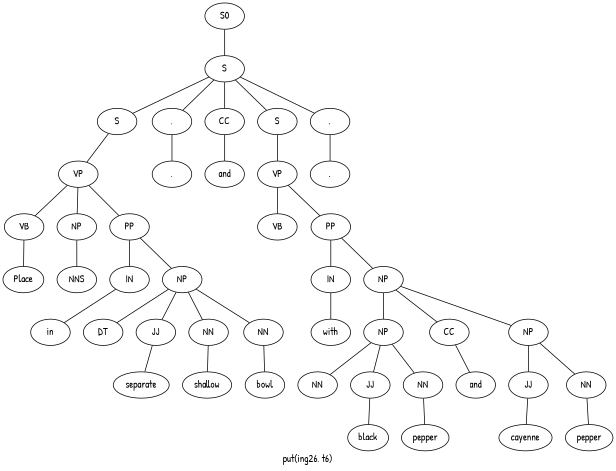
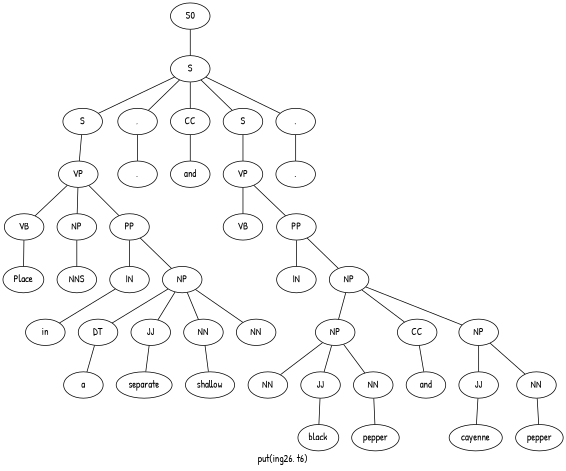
  graph {
    fontname="Patrick Hand"
    label="put(ing26, t6)"
    node [fontname="Patrick Hand"]
    edge [fontname="Patrick Hand"]
    n1 [label=S0]
    n2 [label=S]
    n3 [label=S]
    n4 [label=","]
    n5 [label=CC]
    n6 [label=S]
    n7 [label="."]
    n8 [label=VP]
    n9 [label=","]
    n10 [label=and]
    n11 [label=VP]
    n12 [label="."]
    n13 [label=VB]
    n14 [label=NP]
    n15 [label=PP]
    n16 [label=Place]
    n17 [label=NNS]
    n18 [label=IN]
    n19 [label=NP]
    n20 [label=in]
    n21 [label=DT]
    n22 [label=JJ]
    n23 [label=NN]
    n24 [label=NN]
+   n25 [label=a]
    n26 [label=separate]
    n27 [label=shallow]
-   n28 [label=bowl]
    n29 [label=VB]
    n30 [label=PP]
    n31 [label=IN]
    n32 [label=NP]
-   n33 [label=with]
    n34 [label=NP]
    n35 [label=CC]
    n36 [label=NP]
    n37 [label=NN]
    n38 [label=JJ]
    n39 [label=NN]
    n40 [label=and]
    n41 [label=JJ]
    n42 [label=NN]
    n43 [label=black]
    n44 [label=pepper]
    n45 [label=cayenne]
    n46 [label=pepper]
    n1 -- n2
    n2 -- n3
    n2 -- n4
    n2 -- n5
    n2 -- n6
    n2 -- n7
    n3 -- n8
    n4 -- n9
    n5 -- n10
    n6 -- n11
    n7 -- n12
    n8 -- n13
    n8 -- n14
    n8 -- n15
    n11 -- n29
    n11 -- n30
    n13 -- n16
    n14 -- n17
    n15 -- n18
    n15 -- n19
    n18 -- n20
    n19 -- n21
    n19 -- n22
    n19 -- n23
    n19 -- n24
+   n21 -- n25
    n22 -- n26
    n23 -- n27
-   n24 -- n28
    n30 -- n31
    n30 -- n32
-   n31 -- n33
    n32 -- n34
    n32 -- n35
    n32 -- n36
    n34 -- n37
    n34 -- n38
    n34 -- n39
    n35 -- n40
    n36 -- n41
    n36 -- n42
    n38 -- n43
    n39 -- n44
    n41 -- n45
    n42 -- n46
  }
